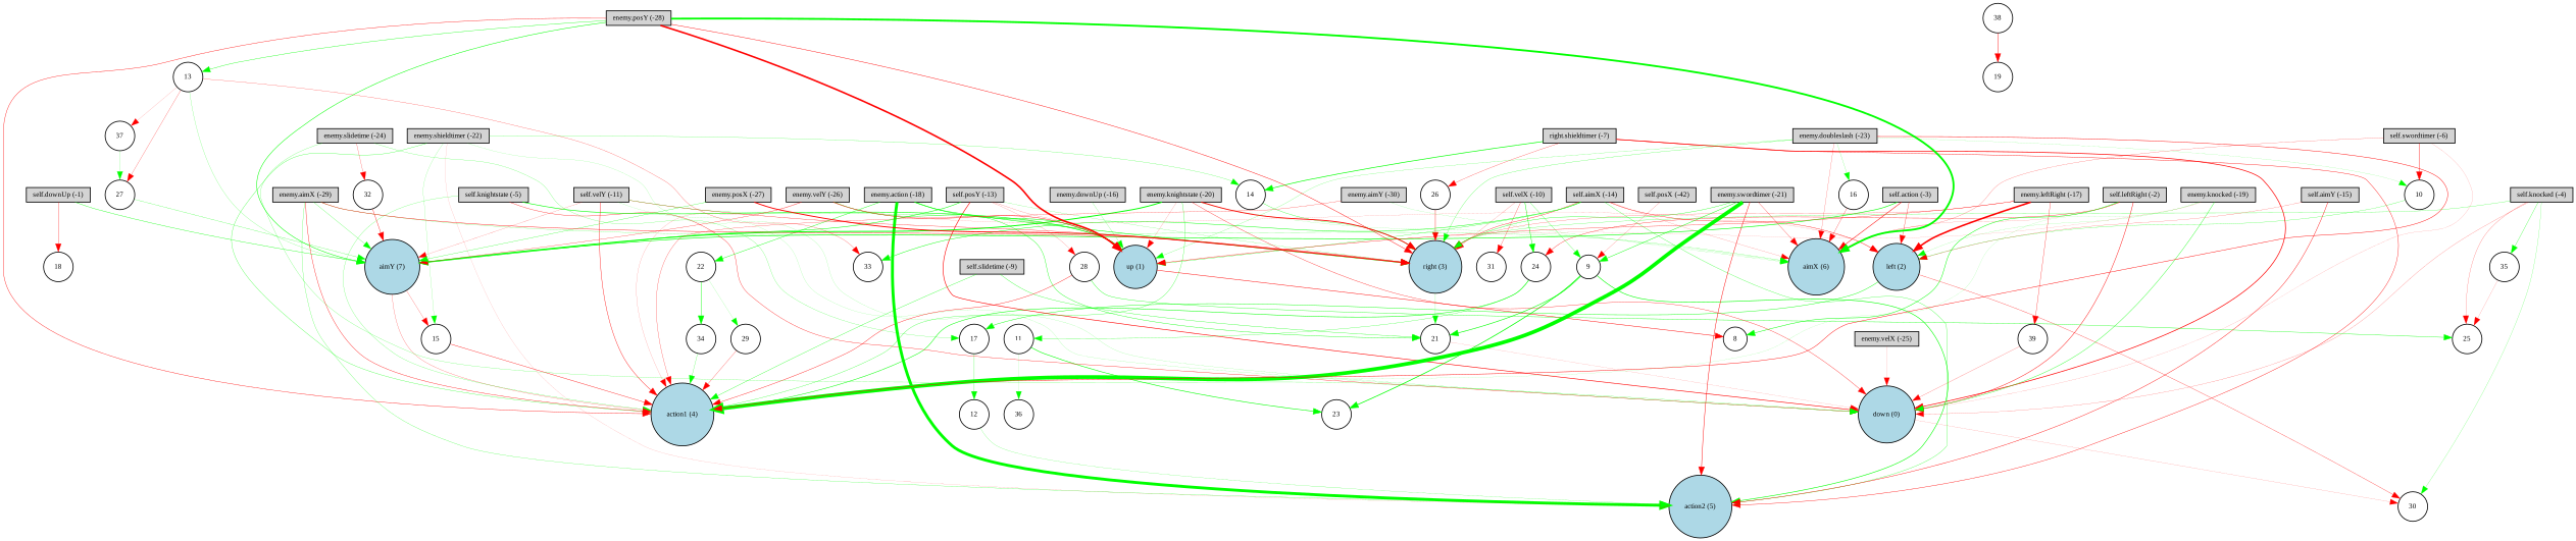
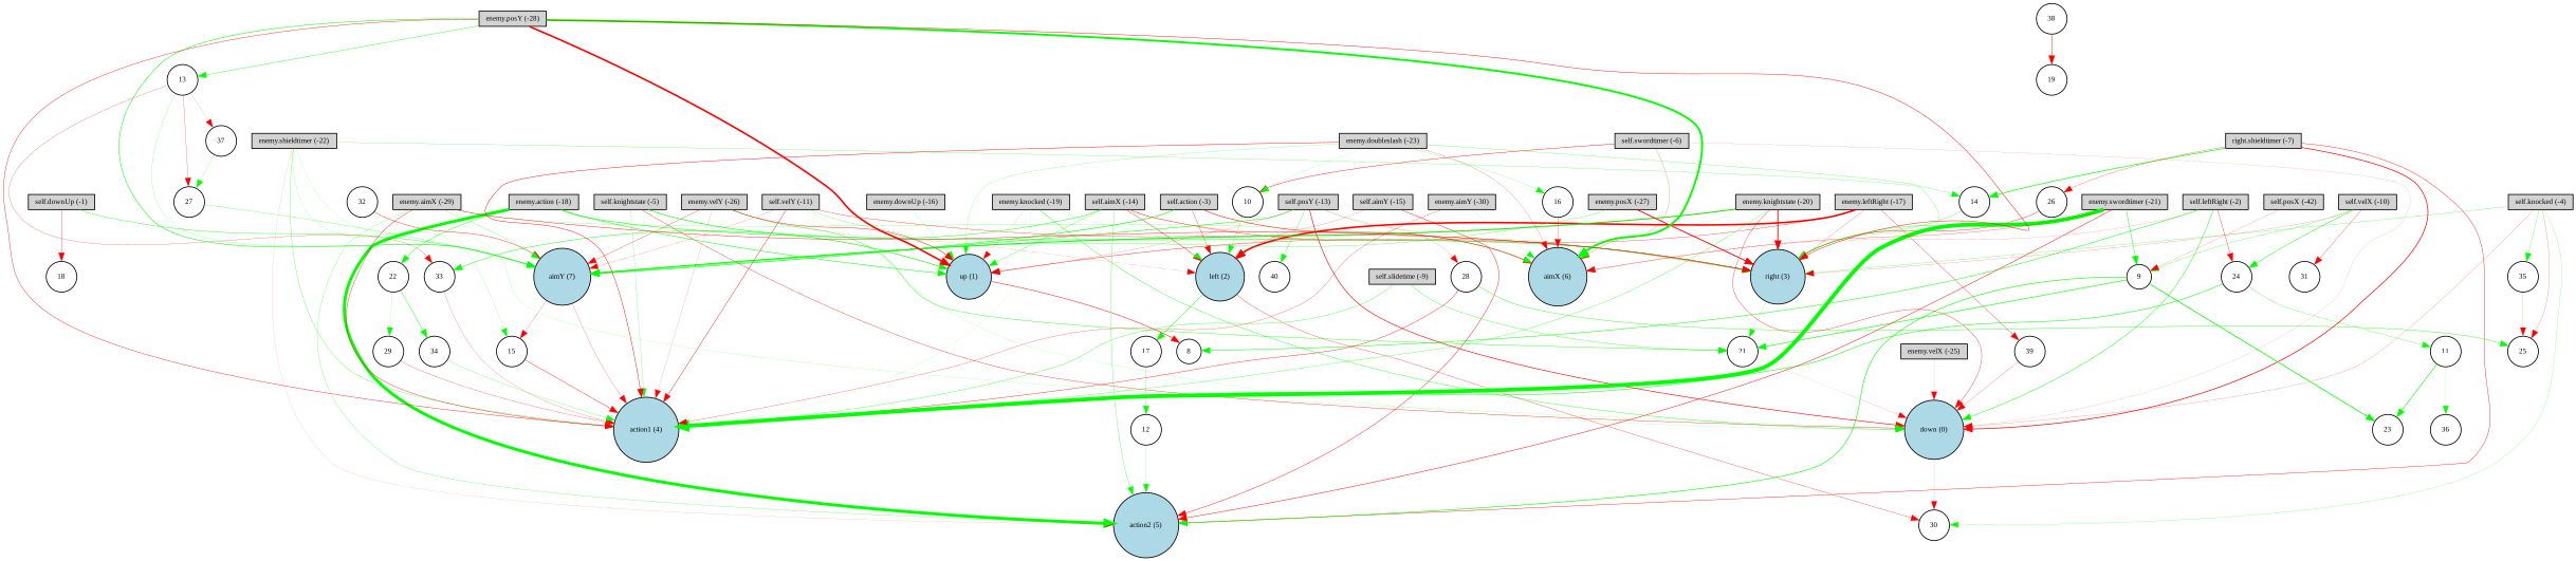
  digraph {
    fontname="Liberation Serif"
    node [fillcolor=lightgray fontname="Liberation Serif" fontsize=9 shape=circle style=filled]
    edge [color=green fontname="Liberation Serif" style=solid]
    "self.downUp (-1)" [height=0.2 shape=box width=0.2]
    "aimY (7)" [fillcolor=lightblue height=0.2 width=0.2]
    18 [height=0.2 width=0.2 fillcolor="" style=""]
    "action1 (4)" [fillcolor=lightblue height=0.2 width=0.2]
    15 [fillcolor=white height=0.2 width=0.2]
    "self.leftRight (-2)" [height=0.2 shape=box width=0.2]
    "down (0)" [fillcolor=lightblue height=0.2 width=0.2]
    "aimX (6)" [fillcolor=lightblue height=0.2 width=0.2]
    24 [fillcolor=white height=0.2 width=0.2]
    8 [height=0.2 width=0.2 fillcolor="" style=""]
    30 [fillcolor=white height=0.2 width=0.2]
    11 [height=0.2 width=0.2 fillcolor="" style=""]
    "self.action (-3)" [height=0.2 shape=box width=0.2]
    "left (2)" [fillcolor=lightblue height=0.2 width=0.2]
    17 [fillcolor=white height=0.2 width=0.2]
    "self.knocked (-4)" [height=0.2 shape=box width=0.2]
    "right (3)" [fillcolor=lightblue height=0.2 width=0.2]
    25 [height=0.2 width=0.2 fillcolor="" style=""]
    35 [height=0.2 width=0.2 fillcolor="" style=""]
    21 [fillcolor=white height=0.2 width=0.2]
    "self.knightstate (-5)" [height=0.2 shape=box width=0.2]
    "up (1)" [fillcolor=lightblue height=0.2 width=0.2]
    "self.swordtimer (-6)" [height=0.2 shape=box width=0.2]
    10 [fillcolor=white height=0.2 width=0.2]
    n25 [height=0.2 label="right.shieldtimer (-7)" shape=box width=0.2]
    "action2 (5)" [fillcolor=lightblue height=0.2 width=0.2]
    14 [fillcolor=white height=0.2 width=0.2]
    26 [fillcolor=white height=0.2 width=0.2]
    "self.slidetime (-9)" [height=0.2 shape=box width=0.2]
    "self.velX (-10)" [height=0.2 shape=box width=0.2]
    9 [fillcolor=white height=0.2 width=0.2]
    31 [height=0.2 width=0.2 fillcolor="" style=""]
    23 [height=0.2 width=0.2 fillcolor="" style=""]
    "self.velY (-11)" [height=0.2 shape=box width=0.2]
    n35 [height=0.2 label="self.posX (-42)" shape=box width=0.2]
    "self.posY (-13)" [height=0.2 shape=box width=0.2]
    28 [fillcolor=white height=0.2 width=0.2]
+   40 [height=0.2 width=0.2 fillcolor="" style=""]
    "self.aimX (-14)" [height=0.2 shape=box width=0.2]
    33 [fillcolor=white height=0.2 width=0.2]
    "self.aimY (-15)" [height=0.2 shape=box width=0.2]
    "enemy.downUp (-16)" [height=0.2 shape=box width=0.2]
    "enemy.leftRight (-17)" [height=0.2 shape=box width=0.2]
    39 [fillcolor=white height=0.2 width=0.2]
    "enemy.action (-18)" [height=0.2 shape=box width=0.2]
    22 [fillcolor=white height=0.2 width=0.2]
    29 [fillcolor=white height=0.2 width=0.2]
    34 [fillcolor=white height=0.2 width=0.2]
    "enemy.knocked (-19)" [height=0.2 shape=box width=0.2]
    "enemy.knightstate (-20)" [height=0.2 shape=box width=0.2]
    "enemy.swordtimer (-21)" [height=0.2 shape=box width=0.2]
    "enemy.shieldtimer (-22)" [height=0.2 shape=box width=0.2]
    "enemy.doubleslash (-23)" [height=0.2 shape=box width=0.2]
    16 [fillcolor=white height=0.2 width=0.2]
-   "enemy.slidetime (-24)" [height=0.2 shape=box width=0.2]
    32 [fillcolor=white height=0.2 width=0.2]
    12 [fillcolor=white height=0.2 width=0.2]
    "enemy.velX (-25)" [height=0.2 shape=box width=0.2]
    "enemy.velY (-26)" [height=0.2 shape=box width=0.2]
    "enemy.posX (-27)" [height=0.2 shape=box width=0.2]
    "enemy.posY (-28)" [height=0.2 shape=box width=0.2]
    13 [fillcolor=white height=0.2 width=0.2]
    27 [fillcolor=white height=0.2 width=0.2]
    37 [fillcolor=white height=0.2 width=0.2]
    "enemy.aimX (-29)" [height=0.2 shape=box width=0.2]
    "enemy.aimY (-30)" [height=0.2 shape=box width=0.2]
    36 [height=0.2 width=0.2 fillcolor="" style=""]
    38 [height=0.2 width=0.2 fillcolor="" style=""]
    19 [height=0.2 width=0.2 fillcolor="" style=""]
    "self.downUp (-1)" -> "aimY (7)" [penwidth=0.435897412414]
    "self.downUp (-1)" -> 18 [color=red penwidth=0.356540281671]
    "aimY (7)" -> "action1 (4)" [color=red penwidth=0.239581500754]
    "aimY (7)" -> 15 [color=red penwidth=0.23352659903]
    15 -> "action1 (4)" [color=red penwidth=0.463709305731]
-   "self.leftRight (-2)" -> "down (0)" [color=red penwidth=0.542789523226]
+   "self.leftRight (-2)" -> "down (0)" [penwidth=0.542789523226]
    "self.leftRight (-2)" -> "aimX (6)" [color=red penwidth=0.146871933712]
    "self.leftRight (-2)" -> 24 [color=red penwidth=0.398044499851]
    "self.leftRight (-2)" -> 8 [penwidth=0.590793546788]
    "down (0)" -> 30 [color=red penwidth=0.129141441144]
    24 -> "action1 (4)" [penwidth=0.629243257907]
    24 -> 11 [penwidth=0.309600247193]
    11 -> 23 [penwidth=0.719988666693]
    11 -> 36 [penwidth=0.118359768129]
    "self.action (-3)" -> "aimY (7)" [penwidth=0.747704797468]
    "self.action (-3)" -> "aimX (6)" [color=red penwidth=0.645007810821]
    "self.action (-3)" -> "left (2)" [color=red penwidth=0.353689799399]
    "left (2)" -> 30 [color=red penwidth=0.345410825055]
    "left (2)" -> 17 [penwidth=0.522879665618]
    17 -> 12 [penwidth=0.29772655917]
    "self.knocked (-4)" -> "down (0)" [color=red penwidth=0.194745229732]
    "self.knocked (-4)" -> 30 [penwidth=0.208142602491]
    "self.knocked (-4)" -> "right (3)" [penwidth=0.278366341111]
    "self.knocked (-4)" -> 25 [color=red penwidth=0.219204095868]
    "self.knocked (-4)" -> 35 [penwidth=0.326914338943]
    "right (3)" -> 21 [penwidth=0.181407941448]
    35 -> 25 [color=red penwidth=0.144450793507]
    21 -> "down (0)" [color=red penwidth=0.107023173426]
    "self.knightstate (-5)" -> "action1 (4)" [penwidth=0.237425977842]
    "self.knightstate (-5)" -> "down (0)" [color=red penwidth=0.401579752341]
    "self.knightstate (-5)" -> "up (1)" [penwidth=0.736925973389]
    "up (1)" -> 8 [color=red penwidth=0.573760623203]
    "self.swordtimer (-6)" -> "down (0)" [color=red penwidth=0.119346504887]
    "self.swordtimer (-6)" -> "aimX (6)" [color=red penwidth=0.222609546732]
    "self.swordtimer (-6)" -> 10 [color=red penwidth=0.489869747546]
    10 -> "left (2)" [penwidth=0.286054106718]
    n25 -> "down (0)" [color=red penwidth=0.863418894444]
    n25 -> "action2 (5)" [color=red penwidth=0.46753502263]
    n25 -> 14 [penwidth=0.81393963775]
    n25 -> 26 [color=red penwidth=0.291389452188]
    14 -> "right (3)" [penwidth=0.367617428238]
    26 -> "right (3)" [color=red penwidth=0.455452142697]
    "self.slidetime (-9)" -> "action1 (4)" [penwidth=0.382160385679]
    "self.slidetime (-9)" -> 21 [penwidth=0.386244211674]
    "self.velX (-10)" -> 24 [penwidth=0.539687113746]
    "self.velX (-10)" -> "right (3)" [color=red penwidth=0.180996893376]
    "self.velX (-10)" -> 9 [penwidth=0.298787853993]
    "self.velX (-10)" -> 31 [color=red penwidth=0.316996905188]
    9 -> 21 [penwidth=0.742075666591]
    9 -> "action2 (5)" [penwidth=0.719225164066]
    9 -> 23 [penwidth=0.920306377633]
    "self.velY (-11)" -> "aimY (7)" [color=red penwidth=0.172899210001]
    "self.velY (-11)" -> "action1 (4)" [color=red penwidth=0.473998823497]
    "self.velY (-11)" -> "down (0)" [penwidth=0.125428722234]
    "self.velY (-11)" -> "right (3)" [color=red penwidth=0.382081739408]
    "self.velY (-11)" -> "up (1)" [penwidth=0.265436568032]
    n35 -> 9 [color=red penwidth=0.181453691989]
    "self.posY (-13)" -> "aimY (7)" [penwidth=0.632148211817]
    "self.posY (-13)" -> "down (0)" [color=red penwidth=0.747123685677]
    "self.posY (-13)" -> "right (3)" [penwidth=0.190560877232]
    "self.posY (-13)" -> "up (1)" [color=red penwidth=0.184168186025]
    "self.posY (-13)" -> 28 [color=red penwidth=0.166370307466]
+   "self.posY (-13)" -> 40 [penwidth=0.355621197588]
    28 -> "action1 (4)" [color=red penwidth=0.461188232374]
    28 -> 25 [penwidth=0.437858991731]
    "self.aimX (-14)" -> "aimX (6)" [color=red penwidth=0.159973547796]
    "self.aimX (-14)" -> "left (2)" [color=red penwidth=0.448373141466]
    "self.aimX (-14)" -> "right (3)" [color=red penwidth=0.415532238184]
    "self.aimX (-14)" -> "up (1)" [penwidth=0.349004323999]
    "self.aimX (-14)" -> "action2 (5)" [penwidth=0.344946993757]
    "self.aimX (-14)" -> 33 [penwidth=0.560522129249]
+   33 -> "action1 (4)" [color=red penwidth=0.206916618424]
    "self.aimY (-15)" -> "left (2)" [color=red penwidth=0.199673763142]
    "self.aimY (-15)" -> "action2 (5)" [color=red penwidth=0.498203621862]
    "enemy.downUp (-16)" -> "up (1)" [penwidth=0.190741613791]
    "enemy.leftRight (-17)" -> "left (2)" [color=red penwidth=1.9550795817]
    "enemy.leftRight (-17)" -> "right (3)" [color=red penwidth=0.238060400775]
    "enemy.leftRight (-17)" -> "up (1)" [color=red penwidth=0.37721188797]
    "enemy.leftRight (-17)" -> 39 [color=red penwidth=0.365499562935]
    39 -> "down (0)" [color=red penwidth=0.227598018475]
    "enemy.action (-18)" -> "right (3)" [penwidth=0.632360573805]
    "enemy.action (-18)" -> "up (1)" [penwidth=0.623191981381]
    "enemy.action (-18)" -> "action2 (5)" [penwidth=3.59045676099]
    "enemy.action (-18)" -> 22 [penwidth=0.501412648188]
    22 -> 29 [penwidth=0.135261856267]
    22 -> 34 [penwidth=0.5172696112]
    29 -> "action1 (4)" [color=red penwidth=0.284569564267]
    34 -> "action1 (4)" [penwidth=0.264645712262]
    "enemy.knocked (-19)" -> "action1 (4)" [penwidth=0.102151377669]
    "enemy.knocked (-19)" -> "down (0)" [penwidth=0.440866154772]
    "enemy.knocked (-19)" -> "left (2)" [penwidth=0.131477606024]
    "enemy.knocked (-19)" -> "up (1)" [color=red penwidth=0.101015792241]
    "enemy.knightstate (-20)" -> "aimY (7)" [penwidth=1.18244546379]
    "enemy.knightstate (-20)" -> "action1 (4)" [penwidth=0.341540045871]
    "enemy.knightstate (-20)" -> "down (0)" [color=red penwidth=0.399997141824]
    "enemy.knightstate (-20)" -> "aimX (6)" [penwidth=0.120896033513]
    "enemy.knightstate (-20)" -> "right (3)" [color=red penwidth=1.08030697761]
    "enemy.knightstate (-20)" -> "up (1)" [color=red penwidth=0.147013514702]
    "enemy.swordtimer (-21)" -> "action1 (4)" [penwidth=4.65350883319]
    "enemy.swordtimer (-21)" -> "aimX (6)" [color=red penwidth=0.31047373799]
    "enemy.swordtimer (-21)" -> "right (3)" [penwidth=0.415914957422]
    "enemy.swordtimer (-21)" -> "action2 (5)" [color=red penwidth=0.573363054279]
    "enemy.swordtimer (-21)" -> 9 [penwidth=0.547119041248]
    "enemy.shieldtimer (-22)" -> "action1 (4)" [penwidth=0.336435831144]
    "enemy.shieldtimer (-22)" -> 15 [penwidth=0.16605671815]
    "enemy.shieldtimer (-22)" -> "down (0)" [penwidth=0.134343953049]
    "enemy.shieldtimer (-22)" -> "action2 (5)" [color=red penwidth=0.101083279307]
    "enemy.shieldtimer (-22)" -> 14 [penwidth=0.256277757915]
    "enemy.doubleslash (-23)" -> "action1 (4)" [color=red penwidth=0.540962886701]
    "enemy.doubleslash (-23)" -> "aimX (6)" [color=red penwidth=0.218078322272]
    "enemy.doubleslash (-23)" -> "right (3)" [penwidth=0.28033661995]
    "enemy.doubleslash (-23)" -> "up (1)" [penwidth=0.208259152027]
    "enemy.doubleslash (-23)" -> 10 [penwidth=0.12725952789]
    "enemy.doubleslash (-23)" -> 16 [penwidth=0.189523090077]
    16 -> "aimX (6)" [color=red penwidth=0.303498478002]
-   "enemy.slidetime (-24)" -> "down (0)" [penwidth=0.230777635187]
-   "enemy.slidetime (-24)" -> 17 [penwidth=0.231865185899]
-   "enemy.slidetime (-24)" -> 32 [color=red penwidth=0.254213407213]
    32 -> "aimY (7)" [color=red penwidth=0.444032755075]
    12 -> "action2 (5)" [penwidth=0.196481427932]
    "enemy.velX (-25)" -> "down (0)" [color=red penwidth=0.121038944363]
    "enemy.velY (-26)" -> "aimY (7)" [color=red penwidth=0.334108442892]
    "enemy.velY (-26)" -> "action1 (4)" [color=red penwidth=0.1433812553]
    "enemy.velY (-26)" -> "left (2)" [color=red penwidth=0.120972234218]
    "enemy.velY (-26)" -> 21 [penwidth=0.454759091051]
    "enemy.velY (-26)" -> "up (1)" [color=red penwidth=0.494925932017]
    "enemy.posX (-27)" -> "aimY (7)" [penwidth=0.335482162676]
    "enemy.posX (-27)" -> "right (3)" [color=red penwidth=1.13128139579]
    "enemy.posY (-28)" -> "aimY (7)" [penwidth=0.633602842952]
    "enemy.posY (-28)" -> "action1 (4)" [color=red penwidth=0.461259362844]
    "enemy.posY (-28)" -> "aimX (6)" [penwidth=2.31373822518]
    "enemy.posY (-28)" -> "right (3)" [color=red penwidth=0.533593071195]
    "enemy.posY (-28)" -> "up (1)" [color=red penwidth=1.99541893849]
    "enemy.posY (-28)" -> 13 [penwidth=0.44374836936]
    13 -> "aimY (7)" [penwidth=0.206960447044]
    13 -> 33 [color=red penwidth=0.260965885923]
    13 -> 27 [color=red penwidth=0.261166501352]
    13 -> 37 [color=red penwidth=0.127779218635]
    27 -> "aimY (7)" [penwidth=0.278143044667]
    37 -> 27 [penwidth=0.201540637478]
    "enemy.aimX (-29)" -> "aimY (7)" [penwidth=0.262603799579]
    "enemy.aimX (-29)" -> "action1 (4)" [color=red penwidth=0.445125691567]
    "enemy.aimX (-29)" -> "aimX (6)" [penwidth=0.218238890675]
    "enemy.aimX (-29)" -> "right (3)" [color=red penwidth=0.494177564211]
    "enemy.aimX (-29)" -> "action2 (5)" [penwidth=0.269227719614]
    "enemy.aimY (-30)" -> "action1 (4)" [color=red penwidth=0.287732380478]
    "enemy.aimY (-30)" -> "aimX (6)" [penwidth=0.122967962582]
    38 -> 19 [color=red penwidth=0.521065618012]
  }
